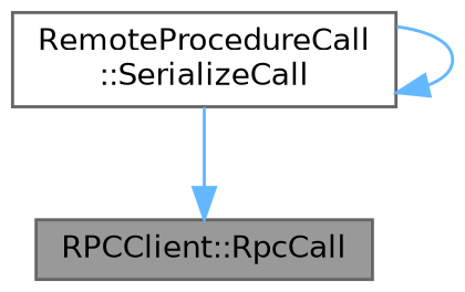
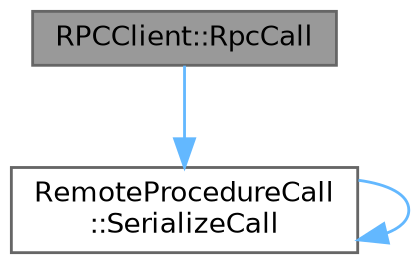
  digraph {
    rankdir=TB
    node [fontname=Helvetica fontsize=10 shape=box style=filled]
    edge [color=steelblue1 fontname=Helvetica fontsize=10 labelfontname=Helvetica labelfontsize=10 style=solid]
    n1 [color=gray40 fillcolor=grey60 fontcolor=black height=0.2 label="RPCClient::RpcCall" width=0.4]
    n2 [color=grey40 fillcolor=white height=0.2 label="RemoteProcedureCall\l::SerializeCall" width=0.4]
-   n2 -> n1
+   n1 -> n2
    n2 -> n2
  }
